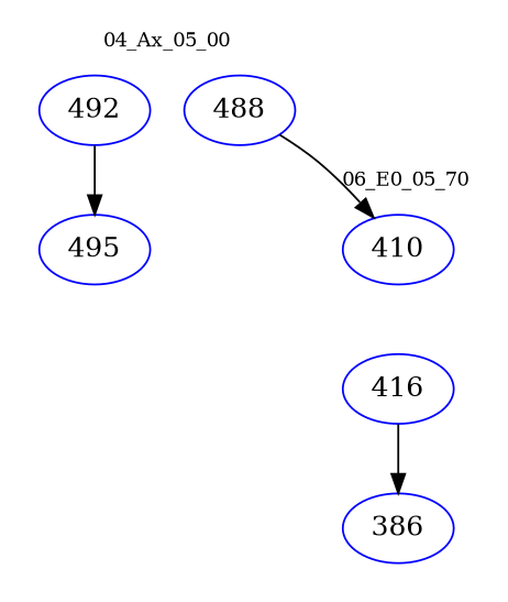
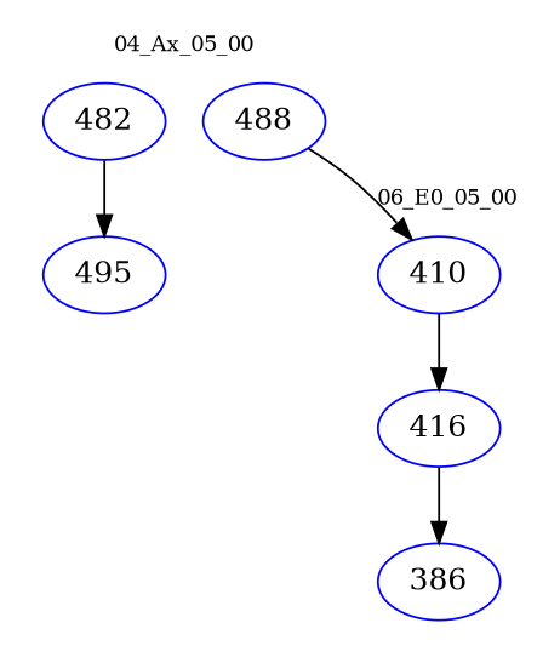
  digraph {
    node [color=blue]
    edge [color=black]
    n1 [label=488]
-   n2 [label=492]
+   n2 [label=482]
    n3 [label=495]
    n4 [label=410]
    n5 [label=416]
    n6 [label=386]
    subgraph cluster_1 {
      color=white
      fontsize=10
      label="04_Ax_05_00"
      n1
      n2
      n3
    }
    subgraph cluster_2 {
      color=white
      fontsize=10
-     label="06_E0_05_70"
+     label="06_E0_05_00"
      n4
      n5
      n6
    }
    n1 -> n4
    n2 -> n3
+   n4 -> n5
    n5 -> n6
  }
